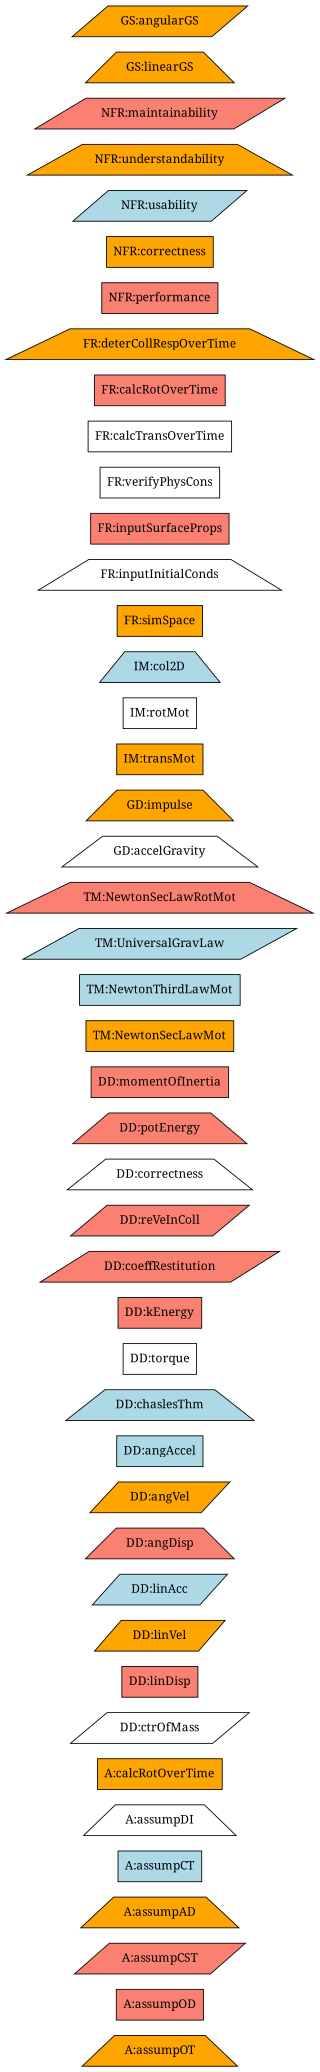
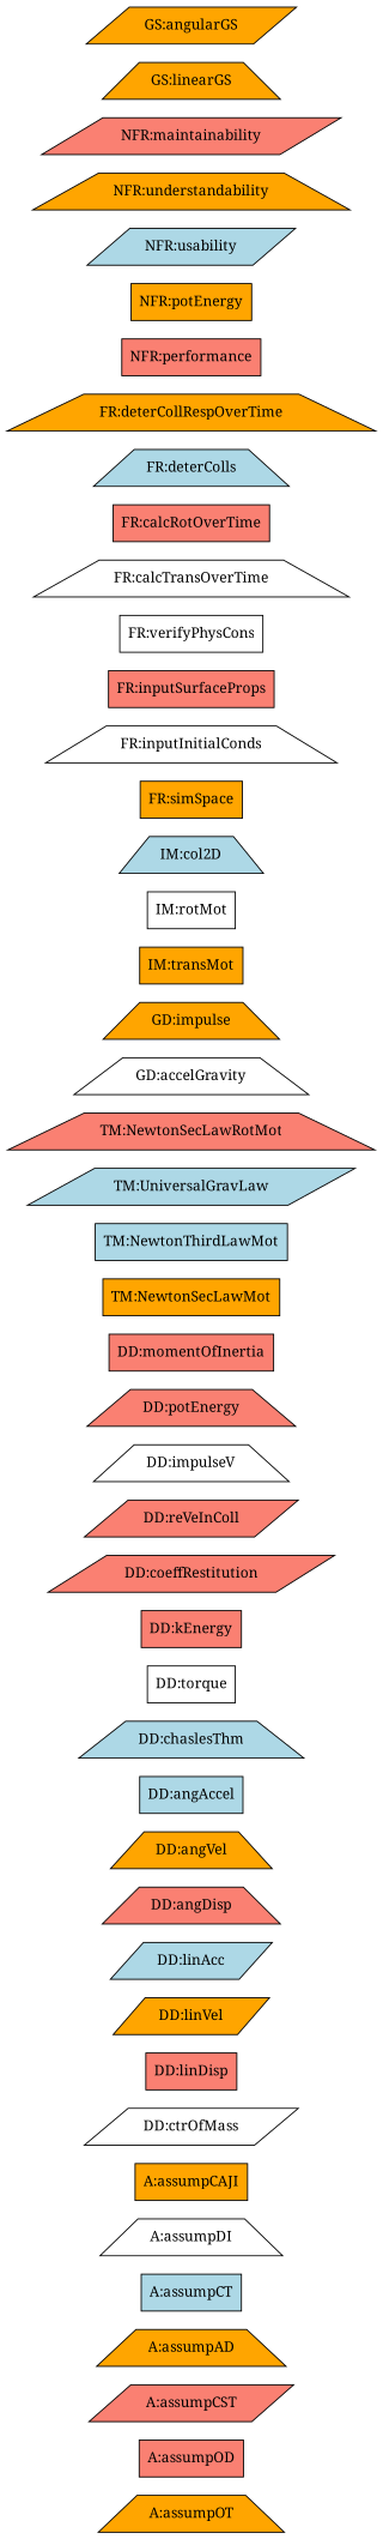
  digraph {
    rankdir=LR
    fontname="Noto Serif"
    node [color=black fillcolor=orange shape=box style=filled fontname="Noto Serif"]
    n1 [label="A:assumpOT" shape=trapezium]
    n2 [fillcolor=salmon label="A:assumpOD"]
    n3 [fillcolor=salmon label="A:assumpCST" shape=parallelogram]
    n4 [label="A:assumpAD" shape=trapezium]
    n5 [fillcolor=lightblue label="A:assumpCT"]
    n6 [fillcolor=white label="A:assumpDI" shape=trapezium]
-   n7 [label="A:calcRotOverTime"]
+   n7 [label="A:assumpCAJI"]
    n8 [fillcolor=white label="DD:ctrOfMass" shape=parallelogram]
    n9 [fillcolor=salmon label="DD:linDisp"]
    n10 [label="DD:linVel" shape=parallelogram]
    n11 [fillcolor=lightblue label="DD:linAcc" shape=parallelogram]
    n12 [fillcolor=salmon label="DD:angDisp" shape=trapezium]
-   n13 [label="DD:angVel" shape=parallelogram]
+   n13 [label="DD:angVel" shape=trapezium]
    n14 [fillcolor=lightblue label="DD:angAccel"]
    n15 [fillcolor=lightblue label="DD:chaslesThm" shape=trapezium]
    n16 [fillcolor=white label="DD:torque"]
    n17 [fillcolor=salmon label="DD:kEnergy"]
    n18 [fillcolor=salmon label="DD:coeffRestitution" shape=parallelogram]
    n19 [fillcolor=salmon label="DD:reVeInColl" shape=parallelogram]
-   n20 [fillcolor=white label="DD:correctness" shape=trapezium]
+   n20 [fillcolor=white label="DD:impulseV" shape=trapezium]
    n21 [fillcolor=salmon label="DD:potEnergy" shape=trapezium]
    n22 [fillcolor=salmon label="DD:momentOfInertia"]
    n23 [label="TM:NewtonSecLawMot"]
    n24 [fillcolor=lightblue label="TM:NewtonThirdLawMot"]
    n25 [fillcolor=lightblue label="TM:UniversalGravLaw" shape=parallelogram]
    n26 [fillcolor=salmon label="TM:NewtonSecLawRotMot" shape=trapezium]
    n27 [fillcolor=white label="GD:accelGravity" shape=trapezium]
    n28 [label="GD:impulse" shape=trapezium]
    n29 [label="IM:transMot"]
    n30 [fillcolor=white label="IM:rotMot"]
    n31 [fillcolor=lightblue label="IM:col2D" shape=trapezium]
    n32 [label="FR:simSpace"]
    n33 [fillcolor=white label="FR:inputInitialConds" shape=trapezium]
    n34 [fillcolor=salmon label="FR:inputSurfaceProps"]
    n35 [fillcolor=white label="FR:verifyPhysCons"]
-   n36 [fillcolor=white label="FR:calcTransOverTime"]
+   n36 [fillcolor=white label="FR:calcTransOverTime" shape=trapezium]
    n37 [fillcolor=salmon label="FR:calcRotOverTime"]
+   n38 [fillcolor=lightblue label="FR:deterColls" shape=trapezium]
    n39 [label="FR:deterCollRespOverTime" shape=trapezium]
    n40 [fillcolor=salmon label="NFR:performance"]
-   n41 [label="NFR:correctness"]
+   n41 [label="NFR:potEnergy"]
    n42 [fillcolor=lightblue label="NFR:usability" shape=parallelogram]
    n43 [label="NFR:understandability" shape=trapezium]
    n44 [fillcolor=salmon label="NFR:maintainability" shape=parallelogram]
    n45 [label="GS:linearGS" shape=trapezium]
    n46 [label="GS:angularGS" shape=parallelogram]
    subgraph sub_1 {
      rank=same
      n1
      n2
      n3
      n4
      n5
      n6
      n7
    }
    subgraph sub_2 {
      rank=same
      n8
      n9
      n10
      n11
      n12
      n13
      n14
      n15
      n16
      n17
      n18
      n19
      n20
      n21
      n22
    }
    subgraph sub_3 {
      rank=same
      n23
      n24
      n25
      n26
    }
    subgraph sub_4 {
      rank=same
      n27
      n28
    }
    subgraph sub_5 {
      rank=same
      n29
      n30
      n31
    }
    subgraph sub_6 {
      rank=same
      n32
      n33
      n34
      n35
      n36
      n37
+     n38
      n39
      n40
      n41
      n42
      n43
      n44
    }
    subgraph sub_7 {
      rank=same
      n45
      n46
    }
  }
